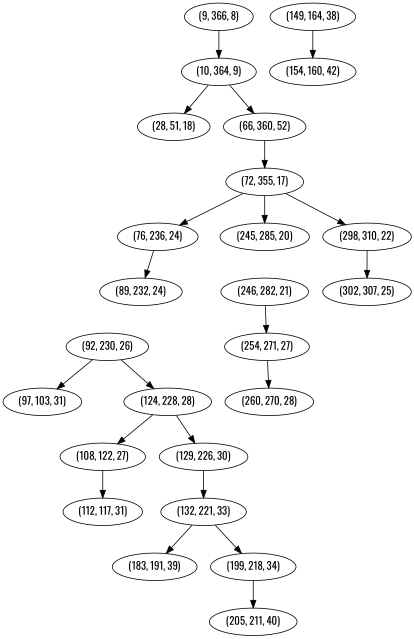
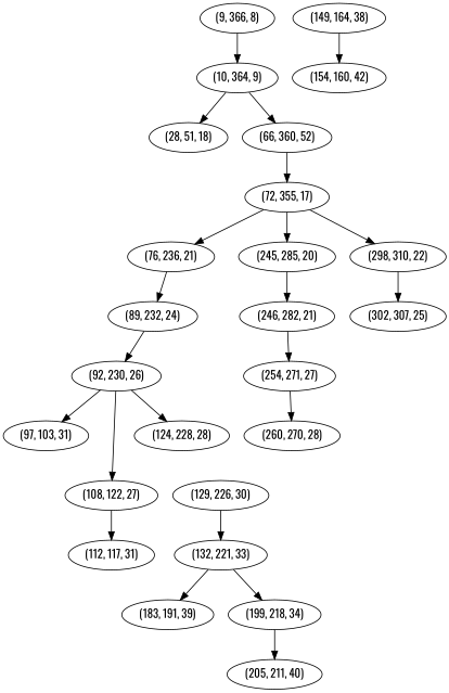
  digraph {
    fontname=Oswald
    node [fontname=Oswald]
    edge [fontname=Oswald]
    "(9, 366, 8)"
    "(10, 364, 9)"
    "(28, 51, 18)"
    n4 [label="(66, 360, 52)"]
    "(72, 355, 17)"
-   "(76, 236, 21)" [label="(76, 236, 24)"]
+   "(76, 236, 21)"
    "(245, 285, 20)"
    "(298, 310, 22)"
    "(89, 232, 24)"
    "(246, 282, 21)"
    "(302, 307, 25)"
    "(92, 230, 26)"
    "(97, 103, 31)"
    "(108, 122, 27)"
    "(124, 228, 28)"
    "(112, 117, 31)"
    "(129, 226, 30)"
    "(132, 221, 33)"
    "(183, 191, 39)"
    "(199, 218, 34)"
    "(205, 211, 40)"
    "(149, 164, 38)"
    "(154, 160, 42)"
    "(254, 271, 27)"
    "(260, 270, 28)"
    "(9, 366, 8)" -> "(10, 364, 9)"
    "(10, 364, 9)" -> "(28, 51, 18)"
    "(10, 364, 9)" -> n4
    n4 -> "(72, 355, 17)"
    "(72, 355, 17)" -> "(76, 236, 21)"
    "(72, 355, 17)" -> "(245, 285, 20)"
    "(72, 355, 17)" -> "(298, 310, 22)"
    "(76, 236, 21)" -> "(89, 232, 24)"
+   "(245, 285, 20)" -> "(246, 282, 21)"
    "(298, 310, 22)" -> "(302, 307, 25)"
+   "(89, 232, 24)" -> "(92, 230, 26)"
    "(246, 282, 21)" -> "(254, 271, 27)"
    "(92, 230, 26)" -> "(97, 103, 31)"
-   "(124, 228, 28)" -> "(108, 122, 27)"
+   "(92, 230, 26)" -> "(108, 122, 27)"
    "(92, 230, 26)" -> "(124, 228, 28)"
    "(108, 122, 27)" -> "(112, 117, 31)"
-   "(124, 228, 28)" -> "(129, 226, 30)"
    "(129, 226, 30)" -> "(132, 221, 33)"
    "(132, 221, 33)" -> "(183, 191, 39)"
    "(132, 221, 33)" -> "(199, 218, 34)"
    "(199, 218, 34)" -> "(205, 211, 40)"
    "(149, 164, 38)" -> "(154, 160, 42)"
    "(254, 271, 27)" -> "(260, 270, 28)"
  }
